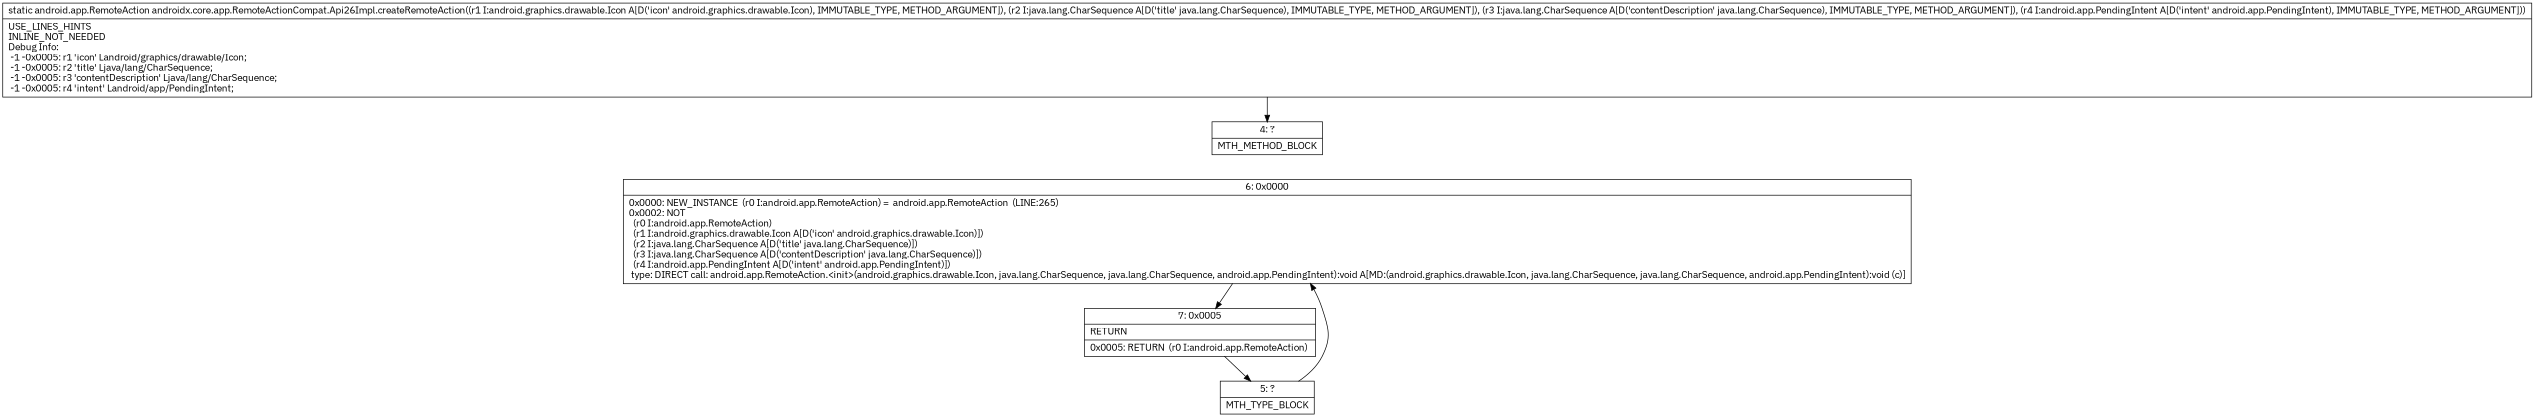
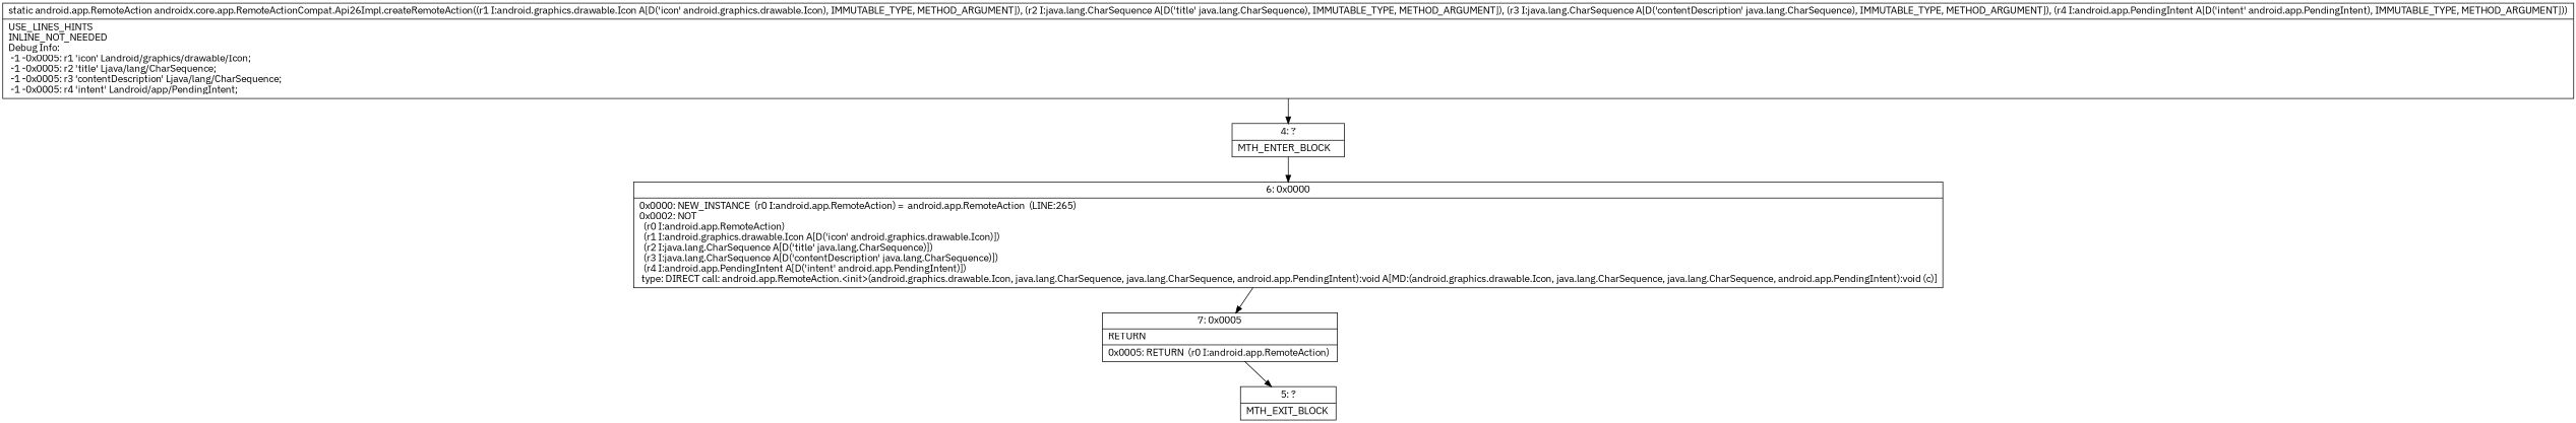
  digraph {
    fontname="IBM Plex Sans"
    node [fontname="IBM Plex Sans" shape=record]
    edge [fontname="IBM Plex Sans"]
-   n1 [label="{4\:\ ?|MTH_METHOD_BLOCK\l}"]
+   n1 [label="{4\:\ ?|MTH_ENTER_BLOCK\l}"]
    n2 [label="{6\:\ 0x0000|0x0000: NEW_INSTANCE  (r0 I:android.app.RemoteAction) =  android.app.RemoteAction  (LINE:265)\l0x0002: NOT  \l  (r0 I:android.app.RemoteAction)\l  (r1 I:android.graphics.drawable.Icon A[D('icon' android.graphics.drawable.Icon)])\l  (r2 I:java.lang.CharSequence A[D('title' java.lang.CharSequence)])\l  (r3 I:java.lang.CharSequence A[D('contentDescription' java.lang.CharSequence)])\l  (r4 I:android.app.PendingIntent A[D('intent' android.app.PendingIntent)])\l type: DIRECT call: android.app.RemoteAction.\<init\>(android.graphics.drawable.Icon, java.lang.CharSequence, java.lang.CharSequence, android.app.PendingIntent):void A[MD:(android.graphics.drawable.Icon, java.lang.CharSequence, java.lang.CharSequence, android.app.PendingIntent):void (c)]\l}"]
    n3 [label="{7\:\ 0x0005|RETURN\l|0x0005: RETURN  (r0 I:android.app.RemoteAction) \l}"]
-   n4 [label="{5\:\ ?|MTH_TYPE_BLOCK\l}"]
+   n4 [label="{5\:\ ?|MTH_EXIT_BLOCK\l}"]
    n5 [label="{static android.app.RemoteAction androidx.core.app.RemoteActionCompat.Api26Impl.createRemoteAction((r1 I:android.graphics.drawable.Icon A[D('icon' android.graphics.drawable.Icon), IMMUTABLE_TYPE, METHOD_ARGUMENT]), (r2 I:java.lang.CharSequence A[D('title' java.lang.CharSequence), IMMUTABLE_TYPE, METHOD_ARGUMENT]), (r3 I:java.lang.CharSequence A[D('contentDescription' java.lang.CharSequence), IMMUTABLE_TYPE, METHOD_ARGUMENT]), (r4 I:android.app.PendingIntent A[D('intent' android.app.PendingIntent), IMMUTABLE_TYPE, METHOD_ARGUMENT]))  | USE_LINES_HINTS\lINLINE_NOT_NEEDED\lDebug Info:\l  \-1 \-0x0005: r1 'icon' Landroid\/graphics\/drawable\/Icon;\l  \-1 \-0x0005: r2 'title' Ljava\/lang\/CharSequence;\l  \-1 \-0x0005: r3 'contentDescription' Ljava\/lang\/CharSequence;\l  \-1 \-0x0005: r4 'intent' Landroid\/app\/PendingIntent;\l}"]
-   n4 -> n2
+   n1 -> n2
    n2 -> n3
    n3 -> n4
    n5 -> n1
  }
